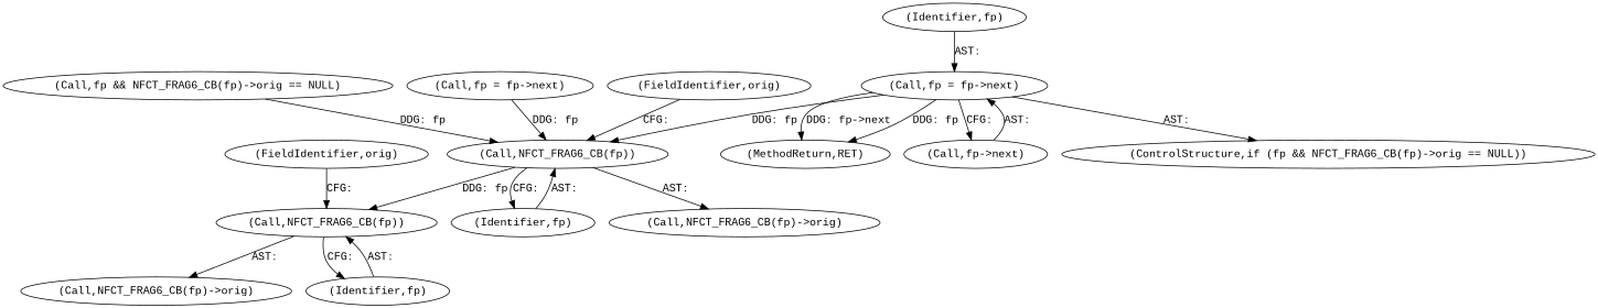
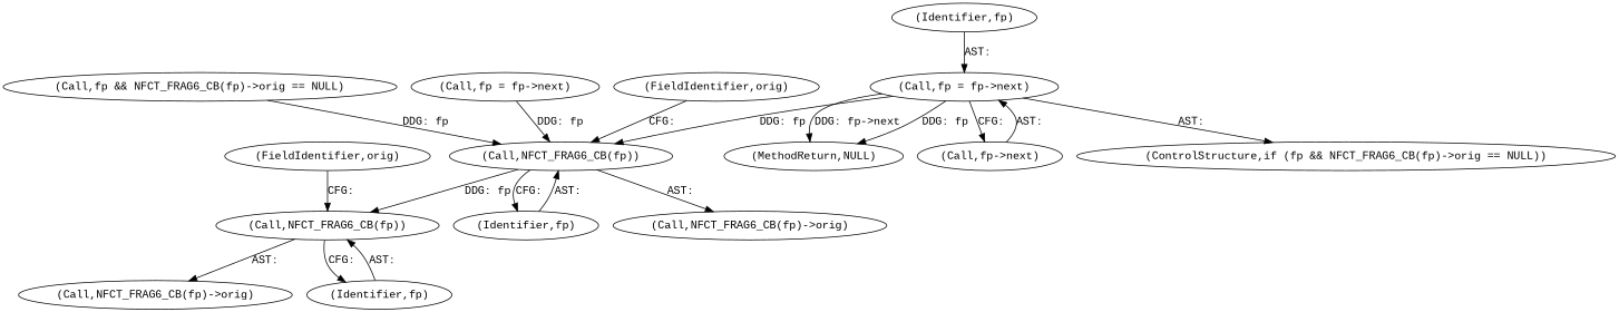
  digraph {
    fontname="Liberation Mono"
    node [fontname="Liberation Mono"]
    edge [fontname="Liberation Mono"]
    n1 [label="(Call,fp = fp->next)"]
    n2 [label="(Call,NFCT_FRAG6_CB(fp))"]
-   n3 [label="(MethodReturn,RET)"]
+   n3 [label="(MethodReturn,NULL)"]
    n4 [label="(Call,fp->next)"]
    n5 [label="(ControlStructure,if (fp && NFCT_FRAG6_CB(fp)->orig == NULL))"]
    n6 [label="(Call,NFCT_FRAG6_CB(fp))"]
    n7 [label="(Identifier,fp)"]
    n8 [label="(Call,NFCT_FRAG6_CB(fp)->orig)"]
    n9 [label="(Call,NFCT_FRAG6_CB(fp)->orig)"]
    n10 [label="(Identifier,fp)"]
    n11 [label="(Call,fp && NFCT_FRAG6_CB(fp)->orig == NULL)"]
    n12 [label="(Call,fp = fp->next)"]
    n13 [label="(Identifier,fp)"]
    n14 [label="(FieldIdentifier,orig)"]
    n15 [label="(FieldIdentifier,orig)"]
    n1 -> n2 [label="DDG: fp"]
    n1 -> n3 [label="DDG: fp->next"]
    n1 -> n3 [label="DDG: fp"]
    n1 -> n4 [label="CFG: "]
    n1 -> n5 [label="AST: "]
    n2 -> n6 [label="DDG: fp"]
    n2 -> n7 [label="CFG: "]
    n2 -> n8 [label="AST: "]
    n4 -> n1 [label="AST: "]
    n6 -> n9 [label="AST: "]
    n6 -> n10 [label="CFG: "]
    n7 -> n2 [label="AST: "]
    n10 -> n6 [label="AST: "]
    n11 -> n2 [label="DDG: fp"]
    n12 -> n2 [label="DDG: fp"]
    n13 -> n1 [label="AST: "]
    n14 -> n2 [label="CFG: "]
    n15 -> n6 [label="CFG: "]
  }
